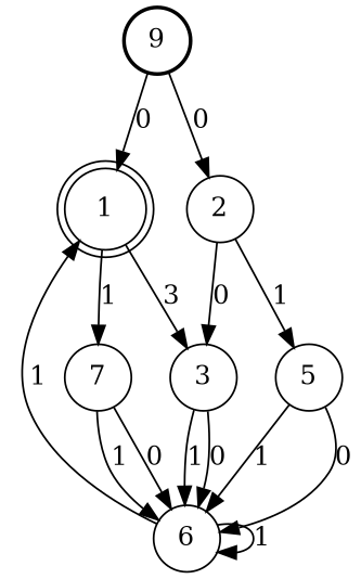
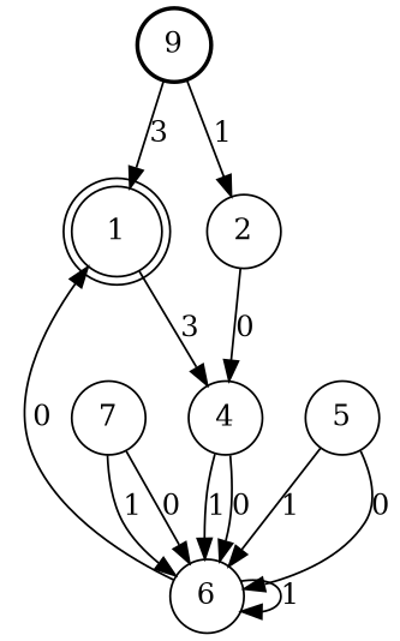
  digraph {
    node [shape=circle]
    n1 [label=9 style=bold]
    1 [peripheries=2]
    2
-   3
+   3 [label=4]
    n5 [label=7]
    5
    6
-   n1 -> 1 [label=0]
-   n1 -> 2 [label=0]
+   n1 -> 1 [label=3]
+   n1 -> 2 [label=1]
    1 -> 3 [label=3]
-   1 -> n5 [label=1]
    2 -> 3 [label=0]
-   2 -> 5 [label=1]
    3 -> 6 [label=0]
    3 -> 6 [label=1]
    n5 -> 6 [label=0]
    n5 -> 6 [label=1]
    5 -> 6 [label=0]
    5 -> 6 [label=1]
-   6 -> 1 [label=1]
+   6 -> 1 [label=0]
    6 -> 6 [label=1]
  }
